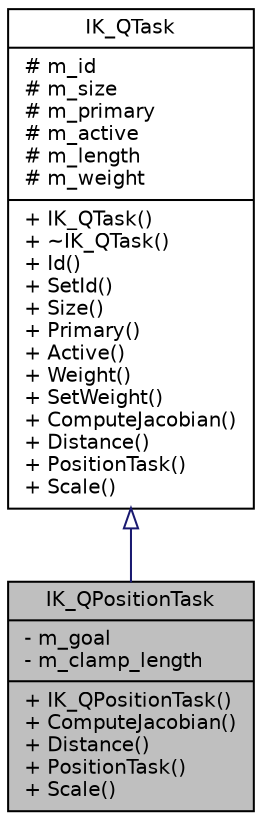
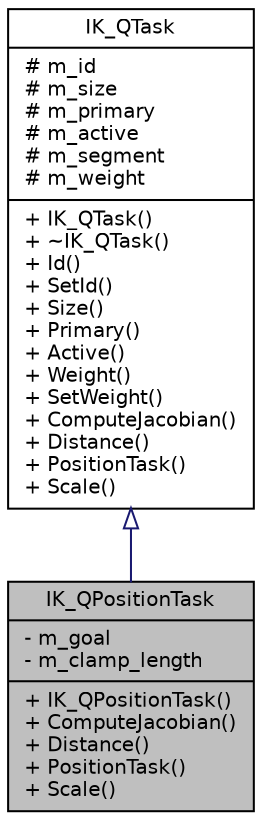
  digraph {
    node [color=black fontname=Helvetica fontsize=10 shape=record style=filled]
    n1 [fillcolor=grey75 fontcolor=black height=0.2 label="{IK_QPositionTask\n|- m_goal\l- m_clamp_length\l|+ IK_QPositionTask()\l+ ComputeJacobian()\l+ Distance()\l+ PositionTask()\l+ Scale()\l}" width=0.4]
-   n2 [fillcolor=white height=0.2 label="{IK_QTask\n|# m_id\l# m_size\l# m_primary\l# m_active\l# m_length\l# m_weight\l|+ IK_QTask()\l+ ~IK_QTask()\l+ Id()\l+ SetId()\l+ Size()\l+ Primary()\l+ Active()\l+ Weight()\l+ SetWeight()\l+ ComputeJacobian()\l+ Distance()\l+ PositionTask()\l+ Scale()\l}" width=0.4]
+   n2 [fillcolor=white height=0.2 label="{IK_QTask\n|# m_id\l# m_size\l# m_primary\l# m_active\l# m_segment\l# m_weight\l|+ IK_QTask()\l+ ~IK_QTask()\l+ Id()\l+ SetId()\l+ Size()\l+ Primary()\l+ Active()\l+ Weight()\l+ SetWeight()\l+ ComputeJacobian()\l+ Distance()\l+ PositionTask()\l+ Scale()\l}" width=0.4]
    n2 -> n1 [arrowtail=empty color=midnightblue dir=back fontname=Helvetica fontsize=10 labelfontname=Helvetica labelfontsize=10 style=solid]
  }
